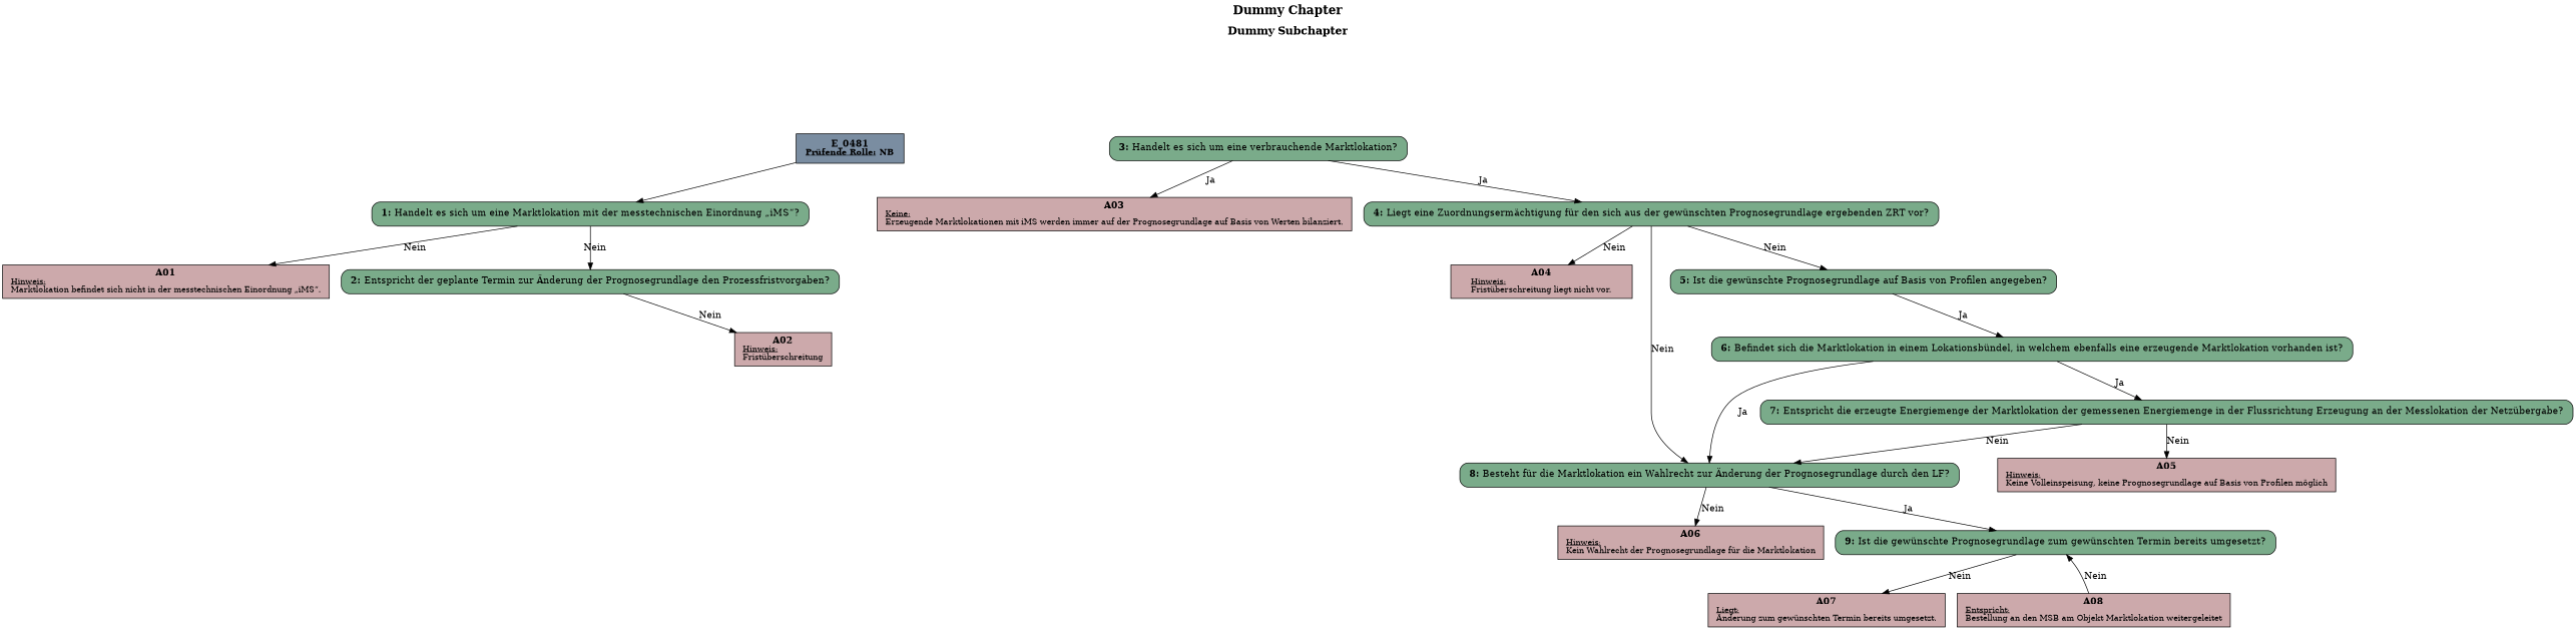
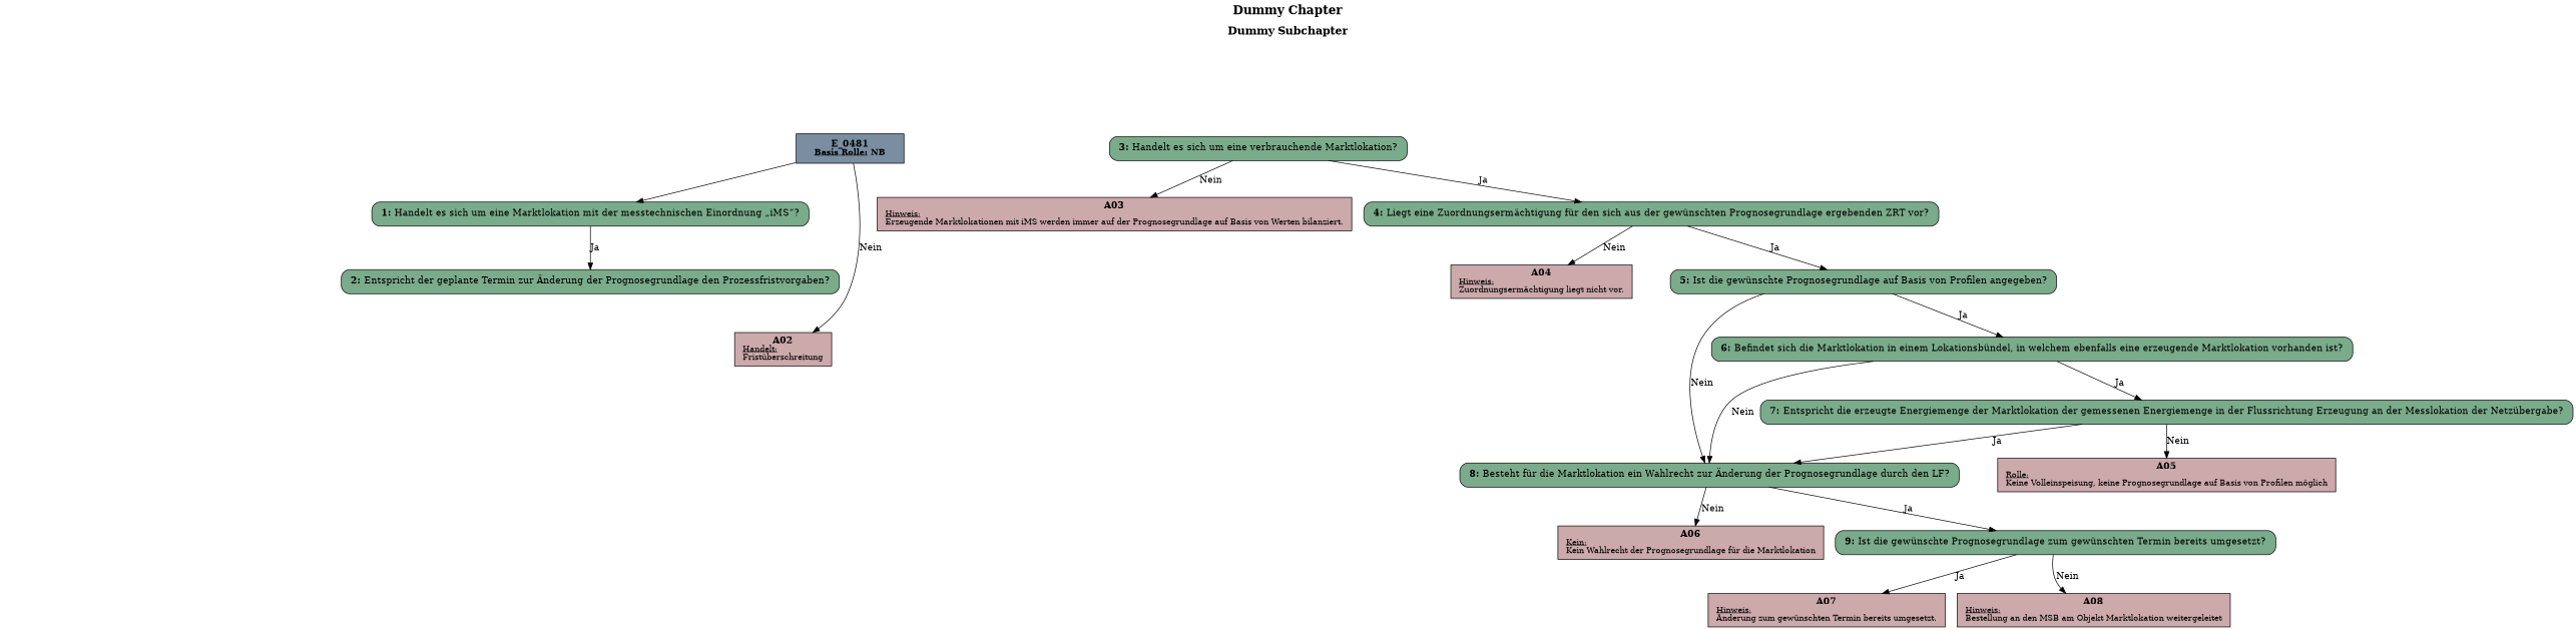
  digraph {
    label=<<B><FONT POINT-SIZE="18">Dummy Chapter</FONT></B><BR/><BR/><B><FONT POINT-SIZE="16">Dummy Subchapter</FONT></B><BR/><BR/><BR/><BR/>>
    labelloc=t
    node [fillcolor="#7aab8a" margin="0.2,0.12" shape=box style=filled]
-   n1 [fillcolor="#7a8da1" label=<<B>E_0481</B><BR align="center"/><FONT point-size="12"><B><U>Prüfende Rolle:</U> NB</B></FONT><BR align="center"/>>]
+   n1 [fillcolor="#7a8da1" label=<<B>E_0481</B><BR align="center"/><FONT point-size="12"><B><U>Basis Rolle:</U> NB</B></FONT><BR align="center"/>>]
    n2 [label=<<B>1: </B>Handelt es sich um eine Marktlokation mit der messtechnischen Einordnung „iMS“?<BR align="left"/>> style="filled,rounded"]
-   n3 [fillcolor="#cca9ab" label=<<B>A01</B><BR align="center"/><FONT point-size="12"><U>Hinweis:</U><BR align="left"/>Marktlokation befindet sich nicht in der messtechnischen Einordnung „iMS“.<BR align="left"/></FONT>> margin="0.17,0.08"]
    n4 [label=<<B>2: </B>Entspricht der geplante Termin zur Änderung der Prognosegrundlage den Prozessfristvorgaben?<BR align="left"/>> style="filled,rounded"]
-   n5 [fillcolor="#cca9ab" label=<<B>A02</B><BR align="center"/><FONT point-size="12"><U>Hinweis:</U><BR align="left"/>Fristüberschreitung<BR align="left"/></FONT>> margin="0.17,0.08"]
+   n5 [fillcolor="#cca9ab" label=<<B>A02</B><BR align="center"/><FONT point-size="12"><U>Handelt:</U><BR align="left"/>Fristüberschreitung<BR align="left"/></FONT>> margin="0.17,0.08"]
    n6 [label=<<B>3: </B>Handelt es sich um eine verbrauchende Marktlokation?<BR align="left"/>> style="filled,rounded"]
-   n7 [fillcolor="#cca9ab" label=<<B>A03</B><BR align="center"/><FONT point-size="12"><U>Keine:</U><BR align="left"/>Erzeugende Marktlokationen mit iMS werden immer auf der Prognosegrundlage auf Basis von Werten bilanziert.<BR align="left"/></FONT>> margin="0.17,0.08"]
+   n7 [fillcolor="#cca9ab" label=<<B>A03</B><BR align="center"/><FONT point-size="12"><U>Hinweis:</U><BR align="left"/>Erzeugende Marktlokationen mit iMS werden immer auf der Prognosegrundlage auf Basis von Werten bilanziert.<BR align="left"/></FONT>> margin="0.17,0.08"]
    n8 [label=<<B>4: </B>Liegt eine Zuordnungsermächtigung für den sich aus der gewünschten Prognosegrundlage ergebenden ZRT vor?<BR align="left"/>> style="filled,rounded"]
-   n9 [fillcolor="#cca9ab" label=<<B>A04</B><BR align="center"/><FONT point-size="12"><U>Hinweis:</U><BR align="left"/>Fristüberschreitung liegt nicht vor.<BR align="left"/></FONT>> margin="0.17,0.08"]
+   n9 [fillcolor="#cca9ab" label=<<B>A04</B><BR align="center"/><FONT point-size="12"><U>Hinweis:</U><BR align="left"/>Zuordnungsermächtigung liegt nicht vor.<BR align="left"/></FONT>> margin="0.17,0.08"]
    n10 [label=<<B>5: </B>Ist die gewünschte Prognosegrundlage auf Basis von Profilen angegeben?<BR align="left"/>> style="filled,rounded"]
    n11 [label=<<B>6: </B>Befindet sich die Marktlokation in einem Lokationsbündel, in welchem ebenfalls eine erzeugende Marktlokation vorhanden ist?<BR align="left"/>> style="filled,rounded"]
    n12 [label=<<B>8: </B>Besteht für die Marktlokation ein Wahlrecht zur Änderung der Prognosegrundlage durch den LF?<BR align="left"/>> style="filled,rounded"]
    n13 [label=<<B>7: </B>Entspricht die erzeugte Energiemenge der Marktlokation der gemessenen Energiemenge in der Flussrichtung Erzeugung an der Messlokation der Netzübergabe?<BR align="left"/>> style="filled,rounded"]
-   n14 [fillcolor="#cca9ab" label=<<B>A06</B><BR align="center"/><FONT point-size="12"><U>Hinweis:</U><BR align="left"/>Kein Wahlrecht der Prognosegrundlage für die Marktlokation<BR align="left"/></FONT>> margin="0.17,0.08"]
+   n14 [fillcolor="#cca9ab" label=<<B>A06</B><BR align="center"/><FONT point-size="12"><U>Kein:</U><BR align="left"/>Kein Wahlrecht der Prognosegrundlage für die Marktlokation<BR align="left"/></FONT>> margin="0.17,0.08"]
    n15 [label=<<B>9: </B>Ist die gewünschte Prognosegrundlage zum gewünschten Termin bereits umgesetzt?<BR align="left"/>> style="filled,rounded"]
-   n16 [fillcolor="#cca9ab" label=<<B>A05</B><BR align="center"/><FONT point-size="12"><U>Hinweis:</U><BR align="left"/>Keine Volleinspeisung, keine Prognosegrundlage auf Basis von Profilen möglich<BR align="left"/></FONT>> margin="0.17,0.08"]
-   n17 [fillcolor="#cca9ab" label=<<B>A07</B><BR align="center"/><FONT point-size="12"><U>Liegt:</U><BR align="left"/>Änderung zum gewünschten Termin bereits umgesetzt.<BR align="left"/></FONT>> margin="0.17,0.08"]
-   n18 [fillcolor="#cca9ab" label=<<B>A08</B><BR align="center"/><FONT point-size="12"><U>Entspricht:</U><BR align="left"/>Bestellung an den MSB am Objekt Marktlokation weitergeleitet<BR align="left"/></FONT>> margin="0.17,0.08"]
+   n16 [fillcolor="#cca9ab" label=<<B>A05</B><BR align="center"/><FONT point-size="12"><U>Rolle:</U><BR align="left"/>Keine Volleinspeisung, keine Prognosegrundlage auf Basis von Profilen möglich<BR align="left"/></FONT>> margin="0.17,0.08"]
+   n17 [fillcolor="#cca9ab" label=<<B>A07</B><BR align="center"/><FONT point-size="12"><U>Hinweis:</U><BR align="left"/>Änderung zum gewünschten Termin bereits umgesetzt.<BR align="left"/></FONT>> margin="0.17,0.08"]
+   n18 [fillcolor="#cca9ab" label=<<B>A08</B><BR align="center"/><FONT point-size="12"><U>Hinweis:</U><BR align="left"/>Bestellung an den MSB am Objekt Marktlokation weitergeleitet<BR align="left"/></FONT>> margin="0.17,0.08"]
    n1 -> n2
-   n2 -> n3 [label=Nein]
-   n2 -> n4 [label=Nein]
-   n4 -> n5 [label=Nein]
-   n6 -> n7 [label=Ja]
+   n2 -> n4 [label=Ja]
+   n1 -> n5 [label=Nein]
+   n6 -> n7 [label=Nein]
    n6 -> n8 [label=Ja]
    n8 -> n9 [label=Nein]
-   n8 -> n10 [label=Nein]
+   n8 -> n10 [label=Ja]
    n10 -> n11 [label=Ja]
-   n8 -> n12 [label=Nein]
-   n11 -> n12 [label=Ja]
+   n10 -> n12 [label=Nein]
+   n11 -> n12 [label=Nein]
    n11 -> n13 [label=Ja]
    n12 -> n14 [label=Nein]
    n12 -> n15 [label=Ja]
-   n13 -> n12 [label=Nein]
+   n13 -> n12 [label=Ja]
    n13 -> n16 [label=Nein]
-   n15 -> n17 [label=Nein]
-   n18 -> n15 [label=Nein]
+   n15 -> n17 [label=Ja]
+   n15 -> n18 [label=Nein]
  }
